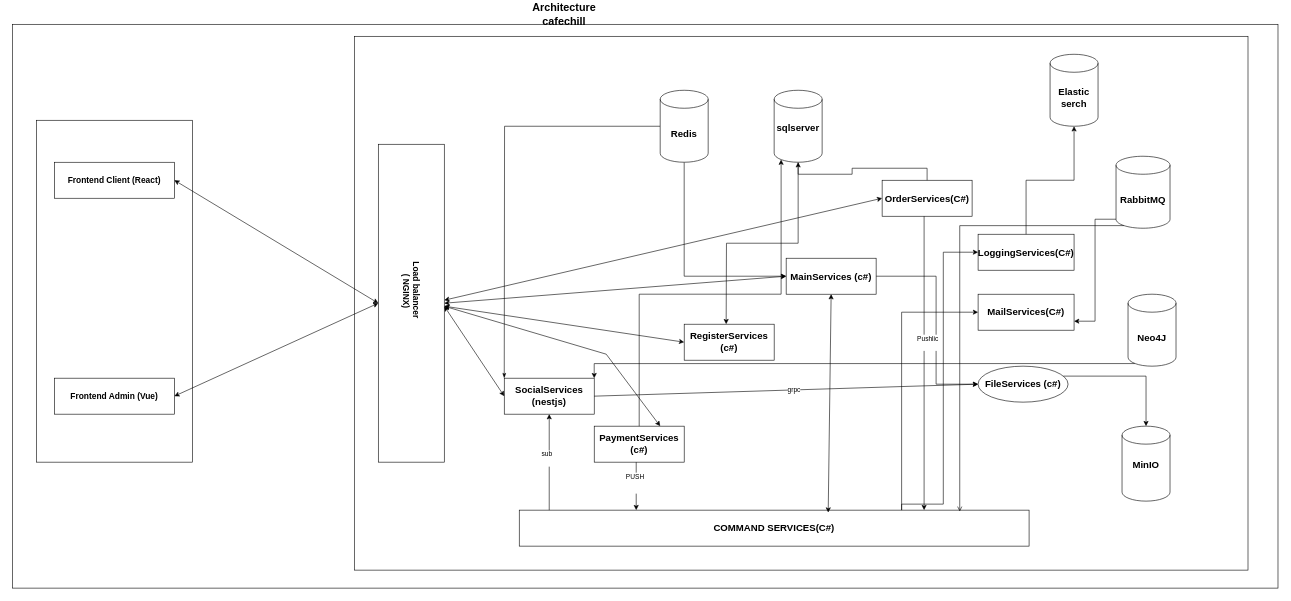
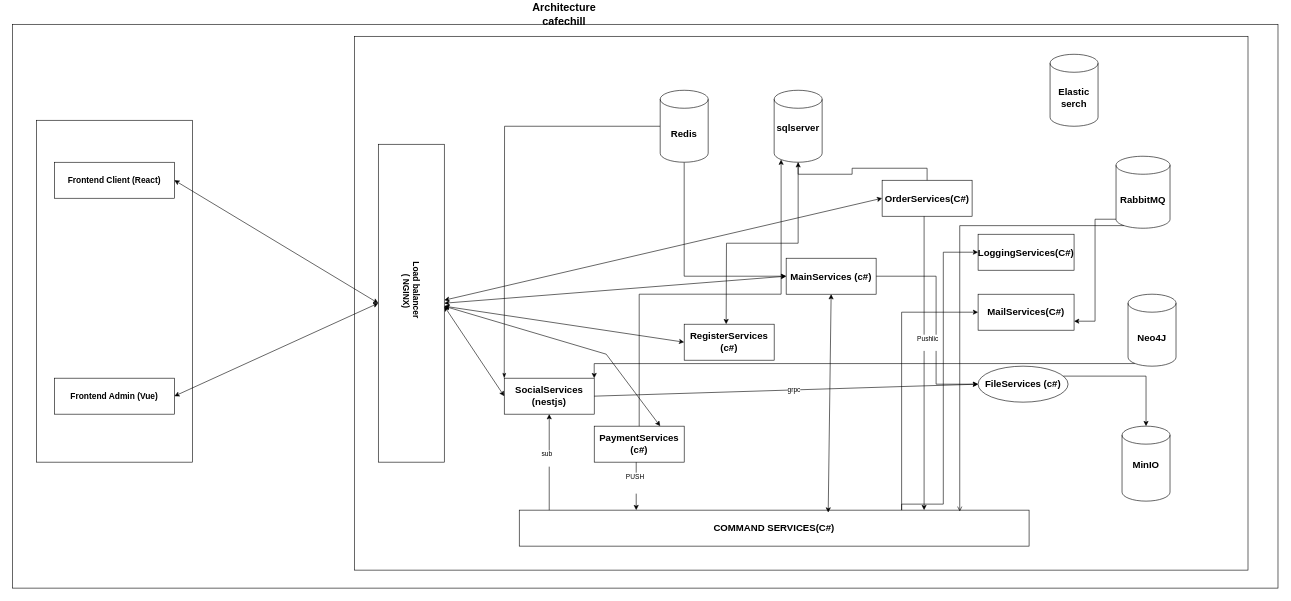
  <mxCell id="0" />
  <mxCell id="1" parent="0" />
  <mxCell id="2" value="" style="rounded=0;whiteSpace=wrap;html=1;fillColor=none;movable=0;resizable=0;rotatable=0;deletable=0;editable=0;locked=1;connectable=0;" vertex="1" parent="1"><mxGeometry x="20" y="40" width="2110" height="940" as="geometry" /></mxCell>
  <mxCell id="3" value="&lt;b style=&quot;font-size: 18px;&quot;&gt;&lt;font style=&quot;font-size: 18px;&quot;&gt;Architecture&lt;/font&gt;&lt;/b&gt;&lt;div style=&quot;font-size: 18px;&quot;&gt;&lt;b&gt;&lt;font style=&quot;font-size: 18px;&quot;&gt;cafechill&lt;/font&gt;&lt;/b&gt;&lt;/div&gt;&lt;div style=&quot;font-size: 18px;&quot;&gt;&lt;br&gt;&lt;/div&gt;" style="text;html=1;align=center;verticalAlign=middle;whiteSpace=wrap;rounded=0;strokeWidth=8;movable=0;resizable=0;rotatable=0;deletable=0;editable=0;locked=1;connectable=0;" vertex="1" parent="1"><mxGeometry x="860" y="20" width="160" height="30" as="geometry" /></mxCell>
  <mxCell id="4" value="" style="rounded=0;whiteSpace=wrap;html=1;fillColor=none;movable=0;resizable=0;rotatable=0;deletable=0;editable=0;locked=1;connectable=0;" vertex="1" parent="1"><mxGeometry x="60" y="200" width="260" height="570" as="geometry" /></mxCell>
  <mxCell id="5" value="&lt;b&gt;&lt;font style=&quot;font-size: 14px;&quot;&gt;Frontend Client (React)&lt;/font&gt;&lt;/b&gt;" style="rounded=0;whiteSpace=wrap;html=1;movable=0;resizable=0;rotatable=0;deletable=0;editable=0;locked=1;connectable=0;" vertex="1" parent="1"><mxGeometry x="90" y="270" width="200" height="60" as="geometry" /></mxCell>
  <mxCell id="6" value="&lt;b&gt;&lt;font style=&quot;font-size: 14px;&quot;&gt;Frontend Admin (Vue)&lt;/font&gt;&lt;/b&gt;" style="rounded=0;whiteSpace=wrap;html=1;movable=0;resizable=0;rotatable=0;deletable=0;editable=0;locked=1;connectable=0;" vertex="1" parent="1"><mxGeometry x="90" y="630" width="200" height="60" as="geometry" /></mxCell>
  <mxCell id="7" value="" style="rounded=0;whiteSpace=wrap;html=1;fillColor=none;movable=0;resizable=0;rotatable=0;deletable=0;editable=0;locked=1;connectable=0;" vertex="1" parent="1"><mxGeometry x="590" y="60" width="1490" height="890" as="geometry" /></mxCell>
  <mxCell id="8" value="" style="rounded=0;whiteSpace=wrap;html=1;movable=0;resizable=0;rotatable=0;deletable=0;editable=0;locked=1;connectable=0;" vertex="1" parent="1"><mxGeometry x="630" y="240" width="110" height="530" as="geometry" /></mxCell>
  <mxCell id="9" value="&lt;b&gt;&lt;font style=&quot;font-size: 14px;&quot;&gt;Load balancer&amp;nbsp;&lt;/font&gt;&lt;/b&gt;&lt;div&gt;&lt;b&gt;&lt;font style=&quot;font-size: 14px;&quot;&gt;( NGINX)&lt;/font&gt;&lt;/b&gt;&lt;/div&gt;" style="text;html=1;align=center;verticalAlign=middle;whiteSpace=wrap;rounded=0;rotation=90;movable=0;resizable=0;rotatable=0;deletable=0;editable=0;locked=1;connectable=0;" vertex="1" parent="1"><mxGeometry x="615" y="470" width="140" height="30" as="geometry" /></mxCell>
  <mxCell id="10" style="edgeStyle=orthogonalEdgeStyle;rounded=0;orthogonalLoop=1;jettySize=auto;html=1;exitX=0.75;exitY=0;exitDx=0;exitDy=0;entryX=0;entryY=0.5;entryDx=0;entryDy=0;movable=0;resizable=0;rotatable=0;deletable=0;editable=0;locked=1;connectable=0;" edge="1" parent="1" source="11" target="30"><mxGeometry relative="1" as="geometry" /></mxCell>
  <mxCell id="11" value="&lt;font size=&quot;1&quot;&gt;&lt;b style=&quot;font-size: 16px;&quot;&gt;COMMAND SERVICES(C#)&lt;/b&gt;&lt;/font&gt;" style="rounded=0;whiteSpace=wrap;html=1;movable=0;resizable=0;rotatable=0;deletable=0;editable=0;locked=1;connectable=0;" vertex="1" parent="1"><mxGeometry x="865" y="850" width="850" height="60" as="geometry" /></mxCell>
  <mxCell id="12" style="edgeStyle=orthogonalEdgeStyle;rounded=0;orthogonalLoop=1;jettySize=auto;html=1;exitX=0.145;exitY=1;exitDx=0;exitDy=-4.35;exitPerimeter=0;entryX=1;entryY=0;entryDx=0;entryDy=0;movable=0;resizable=0;rotatable=0;deletable=0;editable=0;locked=1;connectable=0;" edge="1" parent="1" source="13" target="29"><mxGeometry relative="1" as="geometry" /></mxCell>
  <mxCell id="13" value="&lt;font style=&quot;font-size: 16px;&quot;&gt;&lt;b&gt;Neo4J&lt;/b&gt;&lt;/font&gt;" style="shape=cylinder3;whiteSpace=wrap;html=1;boundedLbl=1;backgroundOutline=1;size=15;movable=0;resizable=0;rotatable=0;deletable=0;editable=0;locked=1;connectable=0;" vertex="1" parent="1"><mxGeometry x="1880" y="490" width="80" height="120" as="geometry" /></mxCell>
  <mxCell id="14" style="edgeStyle=orthogonalEdgeStyle;rounded=0;orthogonalLoop=1;jettySize=auto;html=1;exitX=0.5;exitY=1;exitDx=0;exitDy=0;exitPerimeter=0;movable=0;resizable=0;rotatable=0;deletable=0;editable=0;locked=1;connectable=0;" edge="1" parent="1" source="15"><mxGeometry relative="1" as="geometry"><mxPoint x="1210" y="540" as="targetPoint" /></mxGeometry></mxCell>
  <mxCell id="15" value="&lt;span style=&quot;font-size: 16px;&quot;&gt;&lt;font style=&quot;font-size: 16px;&quot;&gt;&lt;b&gt;sqlserver&lt;/b&gt;&lt;/font&gt;&lt;/span&gt;&lt;div style=&quot;font-size: 16px;&quot;&gt;&lt;br&gt;&lt;/div&gt;" style="shape=cylinder3;whiteSpace=wrap;html=1;boundedLbl=1;backgroundOutline=1;size=15;movable=0;resizable=0;rotatable=0;deletable=0;editable=0;locked=1;connectable=0;" vertex="1" parent="1"><mxGeometry x="1290" y="150" width="80" height="120" as="geometry" /></mxCell>
  <mxCell id="16" style="edgeStyle=orthogonalEdgeStyle;rounded=0;orthogonalLoop=1;jettySize=auto;html=1;exitX=0;exitY=0.5;exitDx=0;exitDy=0;exitPerimeter=0;endArrow=classicThin;endFill=1;movable=0;resizable=0;rotatable=0;deletable=0;editable=0;locked=1;connectable=0;" edge="1" parent="1" source="18"><mxGeometry relative="1" as="geometry"><mxPoint x="840" y="630" as="targetPoint" /></mxGeometry></mxCell>
  <mxCell id="17" style="edgeStyle=orthogonalEdgeStyle;rounded=0;orthogonalLoop=1;jettySize=auto;html=1;exitX=0.5;exitY=1;exitDx=0;exitDy=0;exitPerimeter=0;entryX=0;entryY=0.5;entryDx=0;entryDy=0;movable=0;resizable=0;rotatable=0;deletable=0;editable=0;locked=1;connectable=0;" edge="1" parent="1" source="18" target="24"><mxGeometry relative="1" as="geometry" /></mxCell>
  <mxCell id="18" value="&lt;font style=&quot;font-size: 16px;&quot;&gt;&lt;b&gt;Redis&lt;/b&gt;&lt;/font&gt;" style="shape=cylinder3;whiteSpace=wrap;html=1;boundedLbl=1;backgroundOutline=1;size=15;movable=0;resizable=0;rotatable=0;deletable=0;editable=0;locked=1;connectable=0;" vertex="1" parent="1"><mxGeometry x="1100" y="150" width="80" height="120" as="geometry" /></mxCell>
  <mxCell id="19" style="edgeStyle=orthogonalEdgeStyle;rounded=0;orthogonalLoop=1;jettySize=auto;html=1;exitX=0;exitY=1;exitDx=0;exitDy=-15;exitPerimeter=0;entryX=1;entryY=0.75;entryDx=0;entryDy=0;movable=0;resizable=0;rotatable=0;deletable=0;editable=0;locked=1;connectable=0;" edge="1" parent="1" source="20" target="30"><mxGeometry relative="1" as="geometry" /></mxCell>
  <mxCell id="20" value="&lt;font style=&quot;font-size: 16px;&quot;&gt;&lt;b&gt;RabbitMQ&lt;/b&gt;&lt;/font&gt;" style="shape=cylinder3;whiteSpace=wrap;html=1;boundedLbl=1;backgroundOutline=1;size=15;movable=0;resizable=0;rotatable=0;deletable=0;editable=0;locked=1;connectable=0;" vertex="1" parent="1"><mxGeometry x="1860" y="260" width="90" height="120" as="geometry" /></mxCell>
  <mxCell id="21" value="&lt;span style=&quot;font-size: 16px;&quot;&gt;&lt;b&gt;Elastic&lt;/b&gt;&lt;/span&gt;&lt;div&gt;&lt;span style=&quot;font-size: 16px;&quot;&gt;&lt;b&gt;serch&lt;/b&gt;&lt;/span&gt;&lt;/div&gt;" style="shape=cylinder3;whiteSpace=wrap;html=1;boundedLbl=1;backgroundOutline=1;size=15;movable=0;resizable=0;rotatable=0;deletable=0;editable=0;locked=1;connectable=0;" vertex="1" parent="1"><mxGeometry x="1750" y="90" width="80" height="120" as="geometry" /></mxCell>
  <mxCell id="22" value="&lt;span style=&quot;font-size: 16px;&quot;&gt;&lt;b&gt;MinIO&lt;/b&gt;&lt;/span&gt;&lt;div&gt;&lt;span style=&quot;font-size: 16px;&quot;&gt;&lt;b&gt;&lt;br&gt;&lt;/b&gt;&lt;/span&gt;&lt;/div&gt;" style="shape=cylinder3;whiteSpace=wrap;html=1;boundedLbl=1;backgroundOutline=1;size=15;movable=0;resizable=0;rotatable=0;deletable=0;editable=0;locked=1;connectable=0;" vertex="1" parent="1"><mxGeometry x="1870" y="710" width="80" height="125" as="geometry" /></mxCell>
  <mxCell id="23" style="edgeStyle=orthogonalEdgeStyle;rounded=0;orthogonalLoop=1;jettySize=auto;html=1;exitX=1;exitY=0.5;exitDx=0;exitDy=0;entryX=0;entryY=0.5;entryDx=0;entryDy=0;movable=0;resizable=0;rotatable=0;deletable=0;editable=0;locked=1;connectable=0;" edge="1" parent="1" source="24" target="26"><mxGeometry relative="1" as="geometry"><mxPoint x="1440" y="710" as="targetPoint" /><Array as="points"><mxPoint x="1560" y="460" /><mxPoint x="1560" y="640" /></Array></mxGeometry></mxCell>
  <mxCell id="24" value="&lt;b&gt;&lt;font style=&quot;font-size: 16px;&quot;&gt;MainServices (c#)&lt;/font&gt;&lt;/b&gt;" style="rounded=0;whiteSpace=wrap;html=1;movable=0;resizable=0;rotatable=0;deletable=0;editable=0;locked=1;connectable=0;" vertex="1" parent="1"><mxGeometry x="1310" y="430" width="150" height="60" as="geometry" /></mxCell>
  <mxCell id="25" style="edgeStyle=orthogonalEdgeStyle;rounded=0;orthogonalLoop=1;jettySize=auto;html=1;exitX=1;exitY=0.25;exitDx=0;exitDy=0;movable=0;resizable=0;rotatable=0;deletable=0;editable=0;locked=1;connectable=0;" edge="1" parent="1" source="26" target="22"><mxGeometry relative="1" as="geometry" /></mxCell>
  <mxCell id="26" value="&lt;b&gt;&lt;font style=&quot;font-size: 16px;&quot;&gt;FileServices (c#)&lt;/font&gt;&lt;/b&gt;" style="ellipse;whiteSpace=wrap;html=1;movable=0;resizable=0;rotatable=0;deletable=0;editable=0;locked=1;connectable=0;" vertex="1" parent="1"><mxGeometry x="1630" y="610" width="150" height="60" as="geometry" /></mxCell>
  <mxCell id="27" value="&lt;font style=&quot;font-size: 16px;&quot;&gt;&lt;b&gt;LoggingServices(C#)&lt;/b&gt;&lt;/font&gt;" style="rounded=0;whiteSpace=wrap;html=1;movable=0;resizable=0;rotatable=0;deletable=0;editable=0;locked=1;connectable=0;" vertex="1" parent="1"><mxGeometry x="1630" y="390" width="160" height="60" as="geometry" /></mxCell>
  <mxCell id="28" value="&lt;b&gt;&lt;font style=&quot;font-size: 16px;&quot;&gt;OrderServices(C#)&lt;/font&gt;&lt;/b&gt;" style="rounded=0;whiteSpace=wrap;html=1;movable=0;resizable=0;rotatable=0;deletable=0;editable=0;locked=1;connectable=0;" vertex="1" parent="1"><mxGeometry x="1470" y="300" width="150" height="60" as="geometry" /></mxCell>
  <mxCell id="29" value="&lt;b&gt;&lt;font style=&quot;font-size: 16px;&quot;&gt;SocialServices (nestjs)&lt;/font&gt;&lt;/b&gt;" style="rounded=0;whiteSpace=wrap;html=1;fontStyle=0;movable=0;resizable=0;rotatable=0;deletable=0;editable=0;locked=1;connectable=0;" vertex="1" parent="1"><mxGeometry x="840" y="630" width="150" height="60" as="geometry" /></mxCell>
  <mxCell id="30" value="&lt;b&gt;&lt;font style=&quot;font-size: 16px;&quot;&gt;MailServices(C#)&lt;/font&gt;&lt;/b&gt;" style="rounded=0;whiteSpace=wrap;html=1;movable=0;resizable=0;rotatable=0;deletable=0;editable=0;locked=1;connectable=0;" vertex="1" parent="1"><mxGeometry x="1630" y="490" width="160" height="60" as="geometry" /></mxCell>
  <mxCell id="31" value="&lt;font style=&quot;font-size: 16px;&quot;&gt;&lt;b&gt;PaymentServices&lt;/b&gt;&lt;/font&gt;&lt;div&gt;&lt;font style=&quot;font-size: 16px;&quot;&gt;&lt;b&gt;(c#)&lt;/b&gt;&lt;/font&gt;&lt;/div&gt;" style="rounded=0;whiteSpace=wrap;html=1;movable=0;resizable=0;rotatable=0;deletable=0;editable=0;locked=1;connectable=0;" vertex="1" parent="1"><mxGeometry x="990" y="710" width="150" height="60" as="geometry" /></mxCell>
  <mxCell id="32" value="&lt;span style=&quot;font-size: 16px;&quot;&gt;&lt;b&gt;RegisterServices (c#)&lt;/b&gt;&lt;/span&gt;" style="rounded=0;whiteSpace=wrap;html=1;fontStyle=0;movable=0;resizable=0;rotatable=0;deletable=0;editable=0;locked=1;connectable=0;" vertex="1" parent="1"><mxGeometry x="1140" y="540" width="150" height="60" as="geometry" /></mxCell>
  <mxCell id="33" value="" style="endArrow=classic;startArrow=classic;html=1;rounded=0;entryX=0;entryY=0.5;entryDx=0;entryDy=0;movable=0;resizable=0;rotatable=0;deletable=0;editable=0;locked=1;connectable=0;" edge="1" parent="1" target="8"><mxGeometry width="50" height="50" relative="1" as="geometry"><mxPoint x="290" y="660" as="sourcePoint" /><mxPoint x="440" y="600" as="targetPoint" /></mxGeometry></mxCell>
  <mxCell id="34" value="" style="endArrow=classic;startArrow=classic;html=1;rounded=0;exitX=1;exitY=0.5;exitDx=0;exitDy=0;entryX=0;entryY=0.5;entryDx=0;entryDy=0;movable=0;resizable=0;rotatable=0;deletable=0;editable=0;locked=1;connectable=0;" edge="1" parent="1" source="5" target="8"><mxGeometry width="50" height="50" relative="1" as="geometry"><mxPoint x="790" y="570" as="sourcePoint" /><mxPoint x="630" y="490" as="targetPoint" /></mxGeometry></mxCell>
  <mxCell id="35" value="" style="endArrow=classic;startArrow=classic;html=1;rounded=0;entryX=0;entryY=0.5;entryDx=0;entryDy=0;movable=0;resizable=0;rotatable=0;deletable=0;editable=0;locked=1;connectable=0;" edge="1" parent="1" target="28"><mxGeometry width="50" height="50" relative="1" as="geometry"><mxPoint x="740" y="500" as="sourcePoint" /><mxPoint x="790" y="450" as="targetPoint" /></mxGeometry></mxCell>
  <mxCell id="36" value="" style="endArrow=classic;startArrow=classic;html=1;rounded=0;entryX=0;entryY=0.5;entryDx=0;entryDy=0;exitX=1;exitY=0.5;exitDx=0;exitDy=0;movable=0;resizable=0;rotatable=0;deletable=0;editable=0;locked=1;connectable=0;" edge="1" parent="1" source="8" target="24"><mxGeometry width="50" height="50" relative="1" as="geometry"><mxPoint x="750" y="510" as="sourcePoint" /><mxPoint x="1480" y="340" as="targetPoint" /></mxGeometry></mxCell>
  <mxCell id="37" value="" style="endArrow=classic;startArrow=classic;html=1;rounded=0;entryX=0;entryY=0.5;entryDx=0;entryDy=0;movable=0;resizable=0;rotatable=0;deletable=0;editable=0;locked=1;connectable=0;" edge="1" parent="1" target="32"><mxGeometry width="50" height="50" relative="1" as="geometry"><mxPoint x="740" y="510" as="sourcePoint" /><mxPoint x="1320" y="470" as="targetPoint" /></mxGeometry></mxCell>
  <mxCell id="38" value="" style="endArrow=classic;startArrow=classic;html=1;rounded=0;entryX=0;entryY=0.5;entryDx=0;entryDy=0;movable=0;resizable=0;rotatable=0;deletable=0;editable=0;locked=1;connectable=0;" edge="1" parent="1" target="29"><mxGeometry width="50" height="50" relative="1" as="geometry"><mxPoint x="740" y="510" as="sourcePoint" /><mxPoint x="1150" y="580" as="targetPoint" /></mxGeometry></mxCell>
  <mxCell id="39" value="" style="endArrow=classic;startArrow=classic;html=1;rounded=0;movable=0;resizable=0;rotatable=0;deletable=0;editable=0;locked=1;connectable=0;" edge="1" parent="1"><mxGeometry width="50" height="50" relative="1" as="geometry"><mxPoint x="740" y="510" as="sourcePoint" /><mxPoint x="1100" y="710" as="targetPoint" /><Array as="points"><mxPoint x="1010" y="590" /></Array></mxGeometry></mxCell>
  <mxCell id="40" style="edgeStyle=orthogonalEdgeStyle;rounded=0;orthogonalLoop=1;jettySize=auto;html=1;exitX=0.5;exitY=1;exitDx=0;exitDy=0;movable=0;resizable=0;rotatable=0;deletable=0;editable=0;locked=1;connectable=0;" edge="1" parent="1" source="27" target="27"><mxGeometry relative="1" as="geometry" /></mxCell>
  <mxCell id="41" value="" style="endArrow=classic;startArrow=classic;html=1;rounded=0;entryX=0.5;entryY=1;entryDx=0;entryDy=0;exitX=0.606;exitY=0.067;exitDx=0;exitDy=0;exitPerimeter=0;movable=0;resizable=0;rotatable=0;deletable=0;editable=0;locked=1;connectable=0;" edge="1" parent="1" source="11" target="24"><mxGeometry width="50" height="50" relative="1" as="geometry"><mxPoint x="1372" y="854" as="sourcePoint" /><mxPoint x="1570" y="530" as="targetPoint" /></mxGeometry></mxCell>
  <mxCell id="42" value="" style="endArrow=classic;html=1;rounded=0;movable=0;resizable=0;rotatable=0;deletable=0;editable=0;locked=1;connectable=0;" edge="1" parent="1"><mxGeometry width="50" height="50" relative="1" as="geometry"><mxPoint x="915" y="850" as="sourcePoint" /><mxPoint x="915" y="690" as="targetPoint" /></mxGeometry></mxCell>
  <mxCell id="43" value="sub&lt;div&gt;&lt;br&gt;&lt;/div&gt;" style="edgeLabel;html=1;align=center;verticalAlign=middle;resizable=0;points=[];movable=0;rotatable=0;deletable=0;editable=0;locked=1;connectable=0;" vertex="1" connectable="0" parent="42"><mxGeometry x="0.087" y="5" relative="1" as="geometry"><mxPoint as="offset" /></mxGeometry></mxCell>
  <mxCell id="44" value="" style="endArrow=classic;html=1;rounded=0;movable=0;resizable=0;rotatable=0;deletable=0;editable=0;locked=1;connectable=0;" edge="1" parent="1"><mxGeometry width="50" height="50" relative="1" as="geometry"><mxPoint x="1060" y="770" as="sourcePoint" /><mxPoint x="1060" y="850" as="targetPoint" /></mxGeometry></mxCell>
  <mxCell id="45" value="sub&lt;div&gt;&lt;br&gt;&lt;/div&gt;" style="edgeLabel;html=1;align=center;verticalAlign=middle;resizable=0;points=[];movable=0;rotatable=0;deletable=0;editable=0;locked=1;connectable=0;" vertex="1" connectable="0" parent="44"><mxGeometry x="-0.05" y="-2" relative="1" as="geometry"><mxPoint as="offset" /></mxGeometry></mxCell>
  <mxCell id="46" value="PUSH&lt;div&gt;&lt;br&gt;&lt;/div&gt;" style="edgeLabel;html=1;align=center;verticalAlign=middle;resizable=0;points=[];movable=0;rotatable=0;deletable=0;editable=0;locked=1;connectable=0;" vertex="1" connectable="0" parent="44"><mxGeometry x="-0.247" y="-3" relative="1" as="geometry"><mxPoint as="offset" /></mxGeometry></mxCell>
  <mxCell id="47" value="" style="endArrow=classic;html=1;rounded=0;movable=0;resizable=0;rotatable=0;deletable=0;editable=0;locked=1;connectable=0;" edge="1" parent="1"><mxGeometry width="50" height="50" relative="1" as="geometry"><mxPoint x="1540" y="360" as="sourcePoint" /><mxPoint x="1540" y="850" as="targetPoint" /></mxGeometry></mxCell>
  <mxCell id="48" value="&lt;div&gt;Pushlic&lt;/div&gt;&lt;div&gt;&lt;br&gt;&lt;/div&gt;" style="edgeLabel;html=1;align=center;verticalAlign=middle;resizable=0;points=[];movable=0;rotatable=0;deletable=0;editable=0;locked=1;connectable=0;" vertex="1" connectable="0" parent="47"><mxGeometry x="-0.022" y="3" relative="1" as="geometry"><mxPoint x="2" y="-30" as="offset" /></mxGeometry></mxCell>
  <mxCell id="49" value="" style="endArrow=classic;html=1;rounded=0;exitX=1;exitY=0.5;exitDx=0;exitDy=0;entryX=0;entryY=0.5;entryDx=0;entryDy=0;movable=0;resizable=0;rotatable=0;deletable=0;editable=0;locked=1;connectable=0;" edge="1" parent="1" source="29" target="26"><mxGeometry width="50" height="50" relative="1" as="geometry"><mxPoint x="1680" y="610" as="sourcePoint" /><mxPoint x="1730" y="560" as="targetPoint" /></mxGeometry></mxCell>
  <mxCell id="50" value="grpc" style="edgeLabel;html=1;align=center;verticalAlign=middle;resizable=0;points=[];movable=0;rotatable=0;deletable=0;editable=0;locked=1;connectable=0;" vertex="1" connectable="0" parent="49"><mxGeometry x="0.04" y="1" relative="1" as="geometry"><mxPoint as="offset" /></mxGeometry></mxCell>
  <mxCell id="51" style="edgeStyle=orthogonalEdgeStyle;rounded=0;orthogonalLoop=1;jettySize=auto;html=1;exitX=0.75;exitY=0;exitDx=0;exitDy=0;entryX=0;entryY=0.5;entryDx=0;entryDy=0;movable=0;resizable=0;rotatable=0;deletable=0;editable=0;locked=1;connectable=0;" edge="1" parent="1" source="11" target="27"><mxGeometry relative="1" as="geometry"><mxPoint x="1513" y="860" as="sourcePoint" /><mxPoint x="1640" y="530" as="targetPoint" /><Array as="points"><mxPoint x="1502" y="840" /><mxPoint x="1572" y="840" /><mxPoint x="1572" y="420" /></Array></mxGeometry></mxCell>
  <mxCell id="52" style="edgeStyle=orthogonalEdgeStyle;rounded=0;orthogonalLoop=1;jettySize=auto;html=1;exitX=0.5;exitY=0;exitDx=0;exitDy=0;entryX=0.5;entryY=1;entryDx=0;entryDy=0;entryPerimeter=0;movable=0;resizable=0;rotatable=0;deletable=0;editable=0;locked=1;connectable=0;" edge="1" parent="1" source="28" target="15"><mxGeometry relative="1" as="geometry" /></mxCell>
- <mxCell id="53" style="edgeStyle=orthogonalEdgeStyle;rounded=0;orthogonalLoop=1;jettySize=auto;html=1;exitX=0.5;exitY=0;exitDx=0;exitDy=0;entryX=0.5;entryY=1;entryDx=0;entryDy=0;entryPerimeter=0;movable=0;resizable=0;rotatable=0;deletable=0;editable=0;locked=1;connectable=0;" edge="1" parent="1" source="27" target="21"><mxGeometry relative="1" as="geometry" /></mxCell>
  <mxCell id="54" style="edgeStyle=orthogonalEdgeStyle;rounded=0;orthogonalLoop=1;jettySize=auto;html=1;exitX=0.145;exitY=1;exitDx=0;exitDy=-4.35;exitPerimeter=0;entryX=0.864;entryY=0.037;entryDx=0;entryDy=0;entryPerimeter=0;movable=0;resizable=0;rotatable=0;deletable=0;editable=0;locked=1;connectable=0;endArrow=open;" edge="1" parent="1" source="20" target="11"><mxGeometry relative="1" as="geometry" /></mxCell>
  <mxCell id="55" style="edgeStyle=orthogonalEdgeStyle;rounded=0;orthogonalLoop=1;jettySize=auto;html=1;exitX=0.5;exitY=0;exitDx=0;exitDy=0;entryX=0.145;entryY=1;entryDx=0;entryDy=-4.35;entryPerimeter=0;movable=0;resizable=0;rotatable=0;deletable=0;editable=0;locked=1;connectable=0;" edge="1" parent="1" source="31" target="15"><mxGeometry relative="1" as="geometry" /></mxCell>
